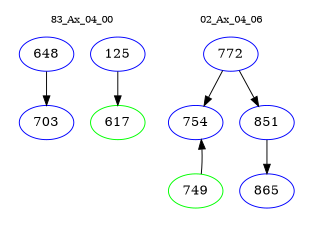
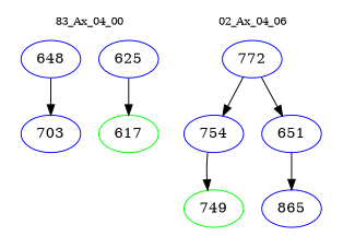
  digraph {
    node [color=blue]
    edge [color=black]
-   n1 [label=125]
+   n1 [label=625]
    n2 [label=648]
    n3 [color=green label=617]
    n4 [label=703]
    n5 [label=772]
    n6 [label=754]
-   n7 [label=851]
+   n7 [label=651]
    n8 [color=green label=749]
    n9 [label=865]
    subgraph cluster_1 {
      color=white
      fontsize=10
      label="83_Ax_04_00"
      n1
      n2
      n3
      n4
    }
    subgraph cluster_2 {
      color=white
      fontsize=10
      label="02_Ax_04_06"
      n5
      n6
      n7
      n8
      n9
    }
    n1 -> n3
    n2 -> n4
    n5 -> n6
    n5 -> n7
-   n8 -> n6
+   n6 -> n8
    n7 -> n9
  }
